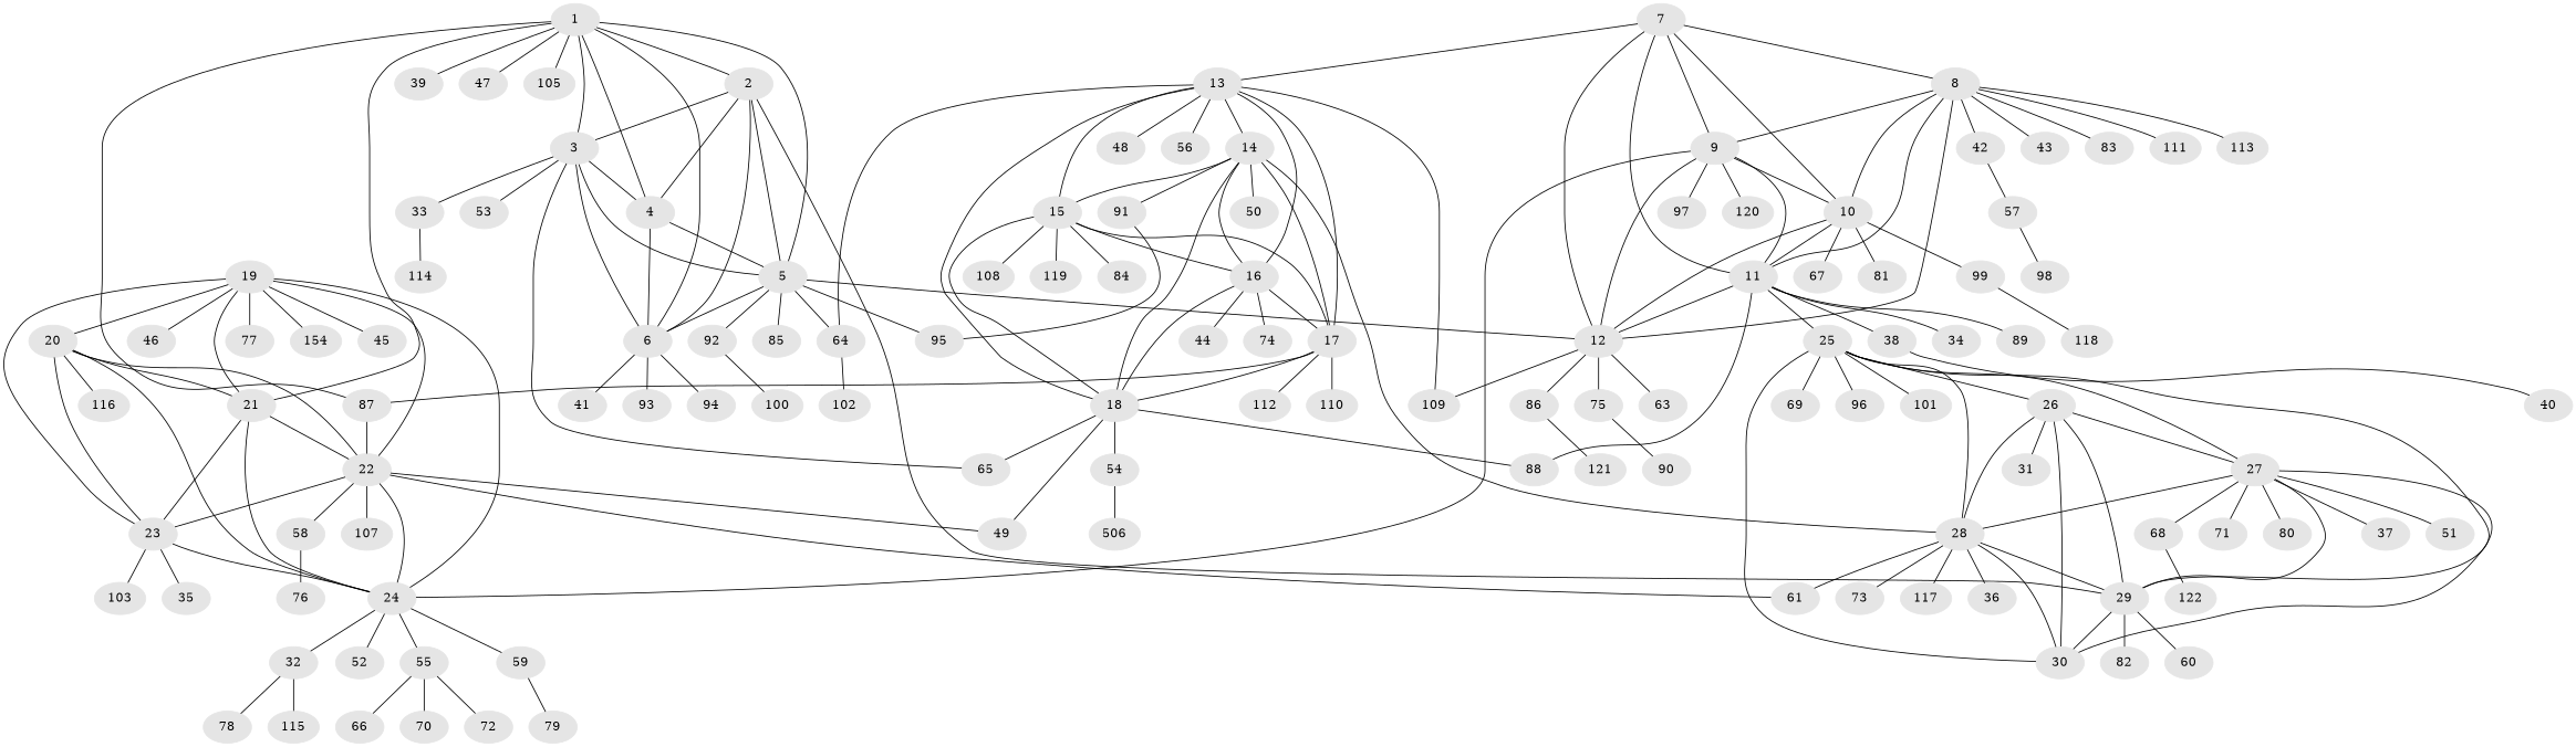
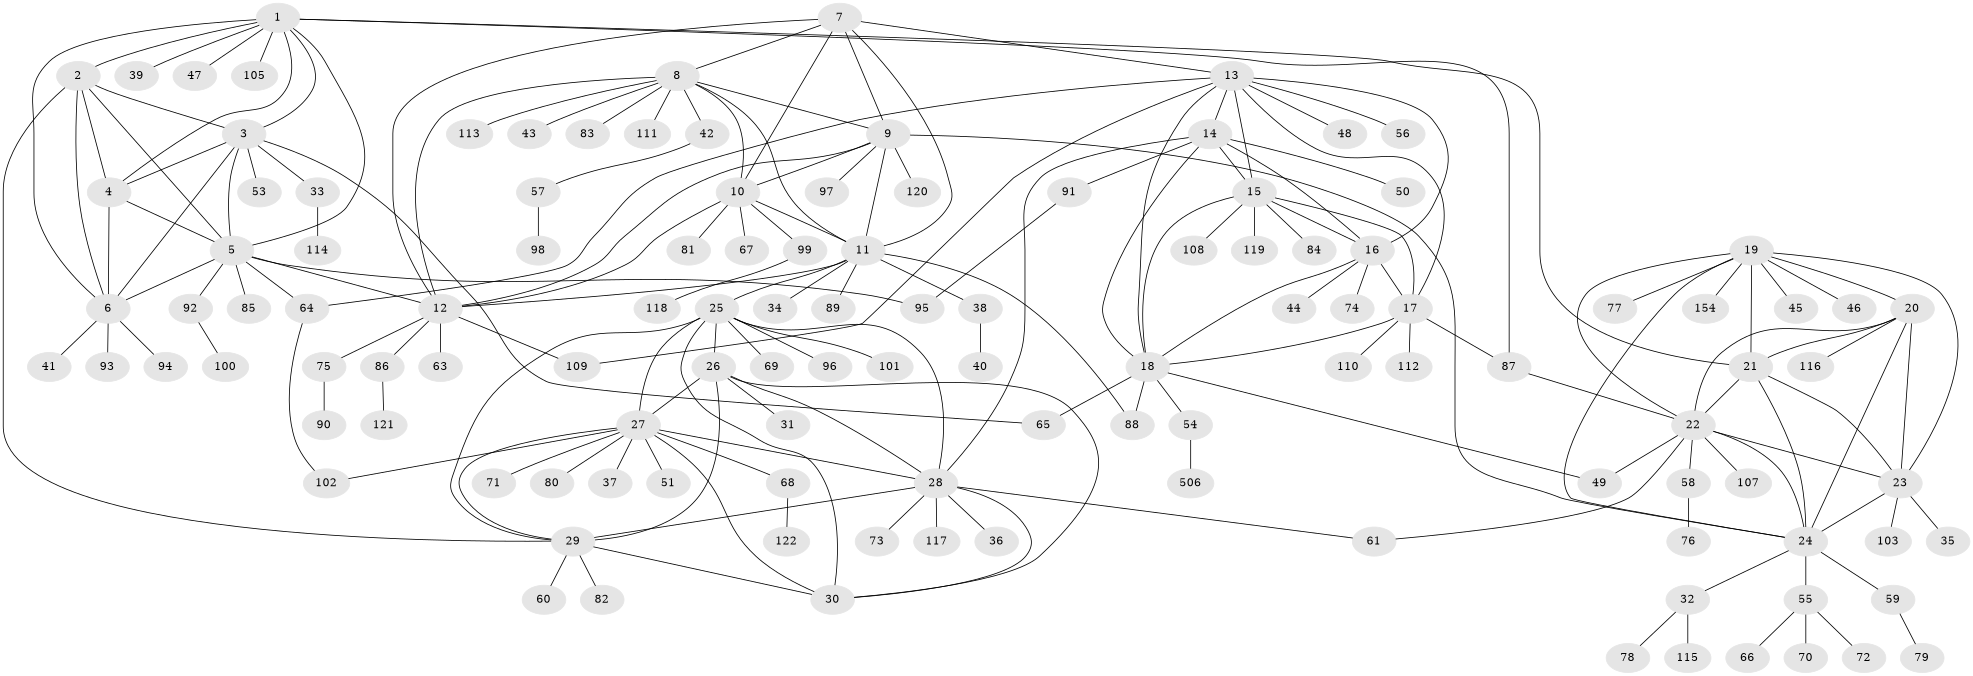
  graph {
    node [color=gray90 style=filled]
    1
    2
    3
    4
    5
    6
    21
    39
    47
    105
    87
    29
    33
    53
    65
    12
    64
    85
    92
    95
    41
    93
    94
    18
    88
    49
    54
    24
    22
    23
    30
    60
    82
    114
    63
    75
    86
    109
    102
    100
    7
    8
    9
    10
    11
    13
    42
    43
    83
    111
    113
    97
    120
    67
    81
    99
    25
    34
    38
    89
    14
    15
    16
    17
    48
    56
    57
    32
-   52
    55
    59
    118
    28
    26
    27
    69
    96
    101
    40
    90
    121
    50
    91
    84
    108
    119
    44
    74
    110
    112
    61
    36
    73
    117
    58
    107
    n97 [label=506]
    19
    20
    45
    46
    77
    n103 [label=154]
    116
    35
    103
    76
    78
    115
    66
    70
    72
    79
    31
    37
    51
    68
    71
    80
    122
    98
    1 -- 2
    1 -- 3
    1 -- 4
    1 -- 5
    1 -- 6
    1 -- 21
    1 -- 39
    1 -- 47
    1 -- 105
    1 -- 87
    2 -- 3
    2 -- 4
    2 -- 5
    2 -- 6
    2 -- 29
    3 -- 4
    3 -- 5
    3 -- 6
    3 -- 33
    3 -- 53
    3 -- 65
    4 -- 5
    4 -- 6
    5 -- 6
    5 -- 12
    5 -- 64
    5 -- 85
    5 -- 92
    5 -- 95
    6 -- 41
    6 -- 93
    6 -- 94
    21 -- 24
    21 -- 22
    21 -- 23
    87 -- 22
    29 -- 30
    29 -- 60
    29 -- 82
    33 -- 114
    12 -- 63
    12 -- 75
    12 -- 86
    12 -- 109
    64 -- 102
    92 -- 100
    18 -- 65
    18 -- 88
    18 -- 49
    18 -- 54
    54 -- n97
    24 -- 32
-   24 -- 52
    24 -- 55
    24 -- 59
    22 -- 49
    22 -- 24
    22 -- 23
    22 -- 61
    22 -- 58
    22 -- 107
    23 -- 24
    23 -- 35
    23 -- 103
    75 -- 90
    86 -- 121
    7 -- 12
    7 -- 8
    7 -- 9
    7 -- 10
    7 -- 11
    7 -- 13
    8 -- 12
    8 -- 9
    8 -- 10
    8 -- 11
    8 -- 42
    8 -- 43
    8 -- 83
    8 -- 111
    8 -- 113
    9 -- 12
    9 -- 24
    9 -- 10
    9 -- 11
    9 -- 97
    9 -- 120
    10 -- 12
    10 -- 11
    10 -- 67
    10 -- 81
    10 -- 99
    11 -- 12
    11 -- 88
    11 -- 25
    11 -- 34
    11 -- 38
    11 -- 89
    13 -- 64
    13 -- 18
    13 -- 109
    13 -- 14
    13 -- 15
    13 -- 16
    13 -- 17
    13 -- 48
    13 -- 56
    42 -- 57
    99 -- 118
    25 -- 29
    25 -- 30
    25 -- 28
    25 -- 26
    25 -- 27
    25 -- 69
    25 -- 96
    25 -- 101
    38 -- 40
    14 -- 18
    14 -- 15
    14 -- 16
-   14 -- 17
    14 -- 28
    14 -- 50
    14 -- 91
    15 -- 18
    15 -- 16
    15 -- 17
    15 -- 84
    15 -- 108
    15 -- 119
    16 -- 18
    16 -- 17
    16 -- 44
    16 -- 74
    17 -- 87
    17 -- 18
    17 -- 110
    17 -- 112
    57 -- 98
    32 -- 78
    32 -- 115
    55 -- 66
    55 -- 70
    55 -- 72
    59 -- 79
    28 -- 29
    28 -- 30
    28 -- 61
    28 -- 36
    28 -- 73
    28 -- 117
    26 -- 29
    26 -- 30
    26 -- 28
    26 -- 27
    26 -- 31
    27 -- 29
    27 -- 30
+   27 -- 102
    27 -- 28
    27 -- 37
    27 -- 51
    27 -- 68
    27 -- 71
    27 -- 80
    91 -- 95
    58 -- 76
    19 -- 21
    19 -- 24
    19 -- 22
    19 -- 23
    19 -- 20
    19 -- 45
    19 -- 46
    19 -- 77
    19 -- n103
    20 -- 21
    20 -- 24
    20 -- 22
    20 -- 23
    20 -- 116
    68 -- 122
  }
